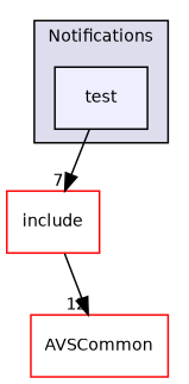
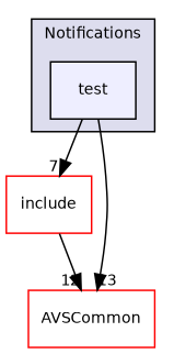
  digraph {
    compound=true
    node [fillcolor=white fontname=Helvetica fontsize=10 shape=box style=filled color=red]
    edge [labeldistance=1.5 labelfontname=Helvetica labelfontsize=10]
    n1 [fillcolor="#eeeeff" label=test pencolor=black color=""]
    n2 [label=include]
    n3 [label=AVSCommon]
    subgraph cluster_1 {
      bgcolor="#ddddee"
      fontname=Helvetica
      fontsize=10
      label=Notifications
      pencolor=black
      n1
    }
    n1 -> n2 [headlabel=7]
+   n1 -> n3 [headlabel=13]
    n2 -> n3 [headlabel=12]
  }
